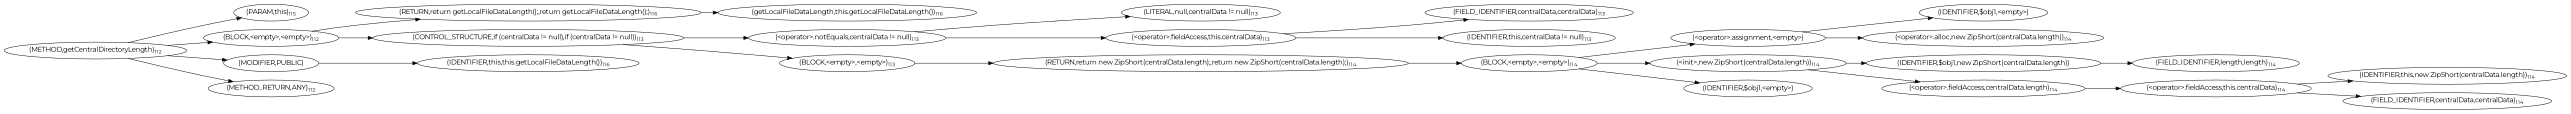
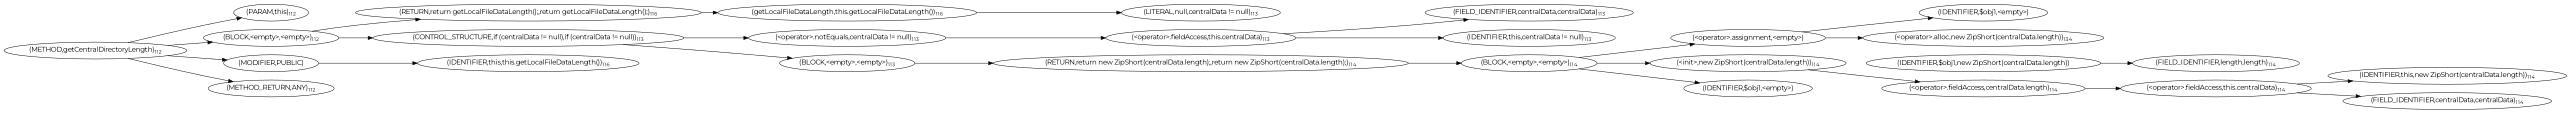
  digraph {
    fontname=Montserrat
    rankdir=LR
    node [fontname=Montserrat]
    edge [fontname=Montserrat]
    n1 [label=<(METHOD,getCentralDirectoryLength)<SUB>112</SUB>>]
-   n2 [label=<(PARAM,this)<SUB>115</SUB>>]
+   n2 [label=<(PARAM,this)<SUB>112</SUB>>]
    n3 [label=<(BLOCK,&lt;empty&gt;,&lt;empty&gt;)<SUB>112</SUB>>]
    n4 [label=<(MODIFIER,PUBLIC)>]
    n5 [label=<(METHOD_RETURN,ANY)<SUB>112</SUB>>]
    n6 [label=<(CONTROL_STRUCTURE,if (centralData != null),if (centralData != null))<SUB>113</SUB>>]
    n7 [label=<(RETURN,return getLocalFileDataLength();,return getLocalFileDataLength();)<SUB>116</SUB>>]
    n8 [label=<(IDENTIFIER,this,this.getLocalFileDataLength())<SUB>116</SUB>>]
    n9 [label=<(&lt;operator&gt;.notEquals,centralData != null)<SUB>113</SUB>>]
    n10 [label=<(BLOCK,&lt;empty&gt;,&lt;empty&gt;)<SUB>113</SUB>>]
    n11 [label=<(getLocalFileDataLength,this.getLocalFileDataLength())<SUB>116</SUB>>]
    n12 [label=<(&lt;operator&gt;.fieldAccess,this.centralData)<SUB>113</SUB>>]
    n13 [label=<(LITERAL,null,centralData != null)<SUB>113</SUB>>]
    n14 [label=<(RETURN,return new ZipShort(centralData.length);,return new ZipShort(centralData.length);)<SUB>114</SUB>>]
    n15 [label=<(IDENTIFIER,this,centralData != null)<SUB>113</SUB>>]
    n16 [label=<(FIELD_IDENTIFIER,centralData,centralData)<SUB>113</SUB>>]
    n17 [label=<(BLOCK,&lt;empty&gt;,&lt;empty&gt;)<SUB>114</SUB>>]
    n18 [label=<(&lt;operator&gt;.assignment,&lt;empty&gt;)>]
    n19 [label=<(&lt;init&gt;,new ZipShort(centralData.length))<SUB>114</SUB>>]
    n20 [label=<(IDENTIFIER,$obj1,&lt;empty&gt;)>]
    n21 [label=<(IDENTIFIER,$obj1,&lt;empty&gt;)>]
-   n22 [label=<(&lt;operator&gt;.alloc,new ZipShort(centralData.length))<SUB>114</SUB>>]
+   n22 [label=<(&lt;operator&gt;.alloc,new ZipShort(centralData.length))<SUB>134</SUB>>]
    n23 [label=<(IDENTIFIER,$obj1,new ZipShort(centralData.length))>]
    n24 [label=<(&lt;operator&gt;.fieldAccess,centralData.length)<SUB>114</SUB>>]
    n25 [label=<(FIELD_IDENTIFIER,length,length)<SUB>114</SUB>>]
    n26 [label=<(&lt;operator&gt;.fieldAccess,this.centralData)<SUB>114</SUB>>]
    n27 [label=<(IDENTIFIER,this,new ZipShort(centralData.length))<SUB>114</SUB>>]
    n28 [label=<(FIELD_IDENTIFIER,centralData,centralData)<SUB>114</SUB>>]
    n1 -> n2
    n1 -> n3
    n1 -> n4
    n1 -> n5
    n3 -> n6
    n3 -> n7
    n4 -> n8
    n6 -> n9
    n6 -> n10
    n7 -> n11
    n9 -> n12
-   n9 -> n13
+   n11 -> n13
    n10 -> n14
    n12 -> n15
    n12 -> n16
    n14 -> n17
    n17 -> n18
    n17 -> n19
    n17 -> n20
    n18 -> n21
    n18 -> n22
-   n19 -> n23
    n19 -> n24
    n23 -> n25
    n24 -> n26
    n26 -> n27
    n26 -> n28
  }
